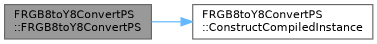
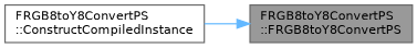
  digraph {
    rankdir=RL
    node [fontname=Helvetica fontsize=10 shape=box style=filled]
    n1 [color=gray40 fillcolor=grey60 fontcolor=black height=0.2 label="FRGB8toY8ConvertPS\l::FRGB8toY8ConvertPS" width=0.4]
    n2 [color=grey40 fillcolor=white height=0.2 label="FRGB8toY8ConvertPS\l::ConstructCompiledInstance" width=0.4]
-   n2 -> n1 [color=steelblue1 dir=back fontname=Helvetica fontsize=10 labelfontname=Helvetica labelfontsize=10 style=solid]
+   n1 -> n2 [color=steelblue1 dir=back fontname=Helvetica fontsize=10 labelfontname=Helvetica labelfontsize=10 style=solid]
  }
